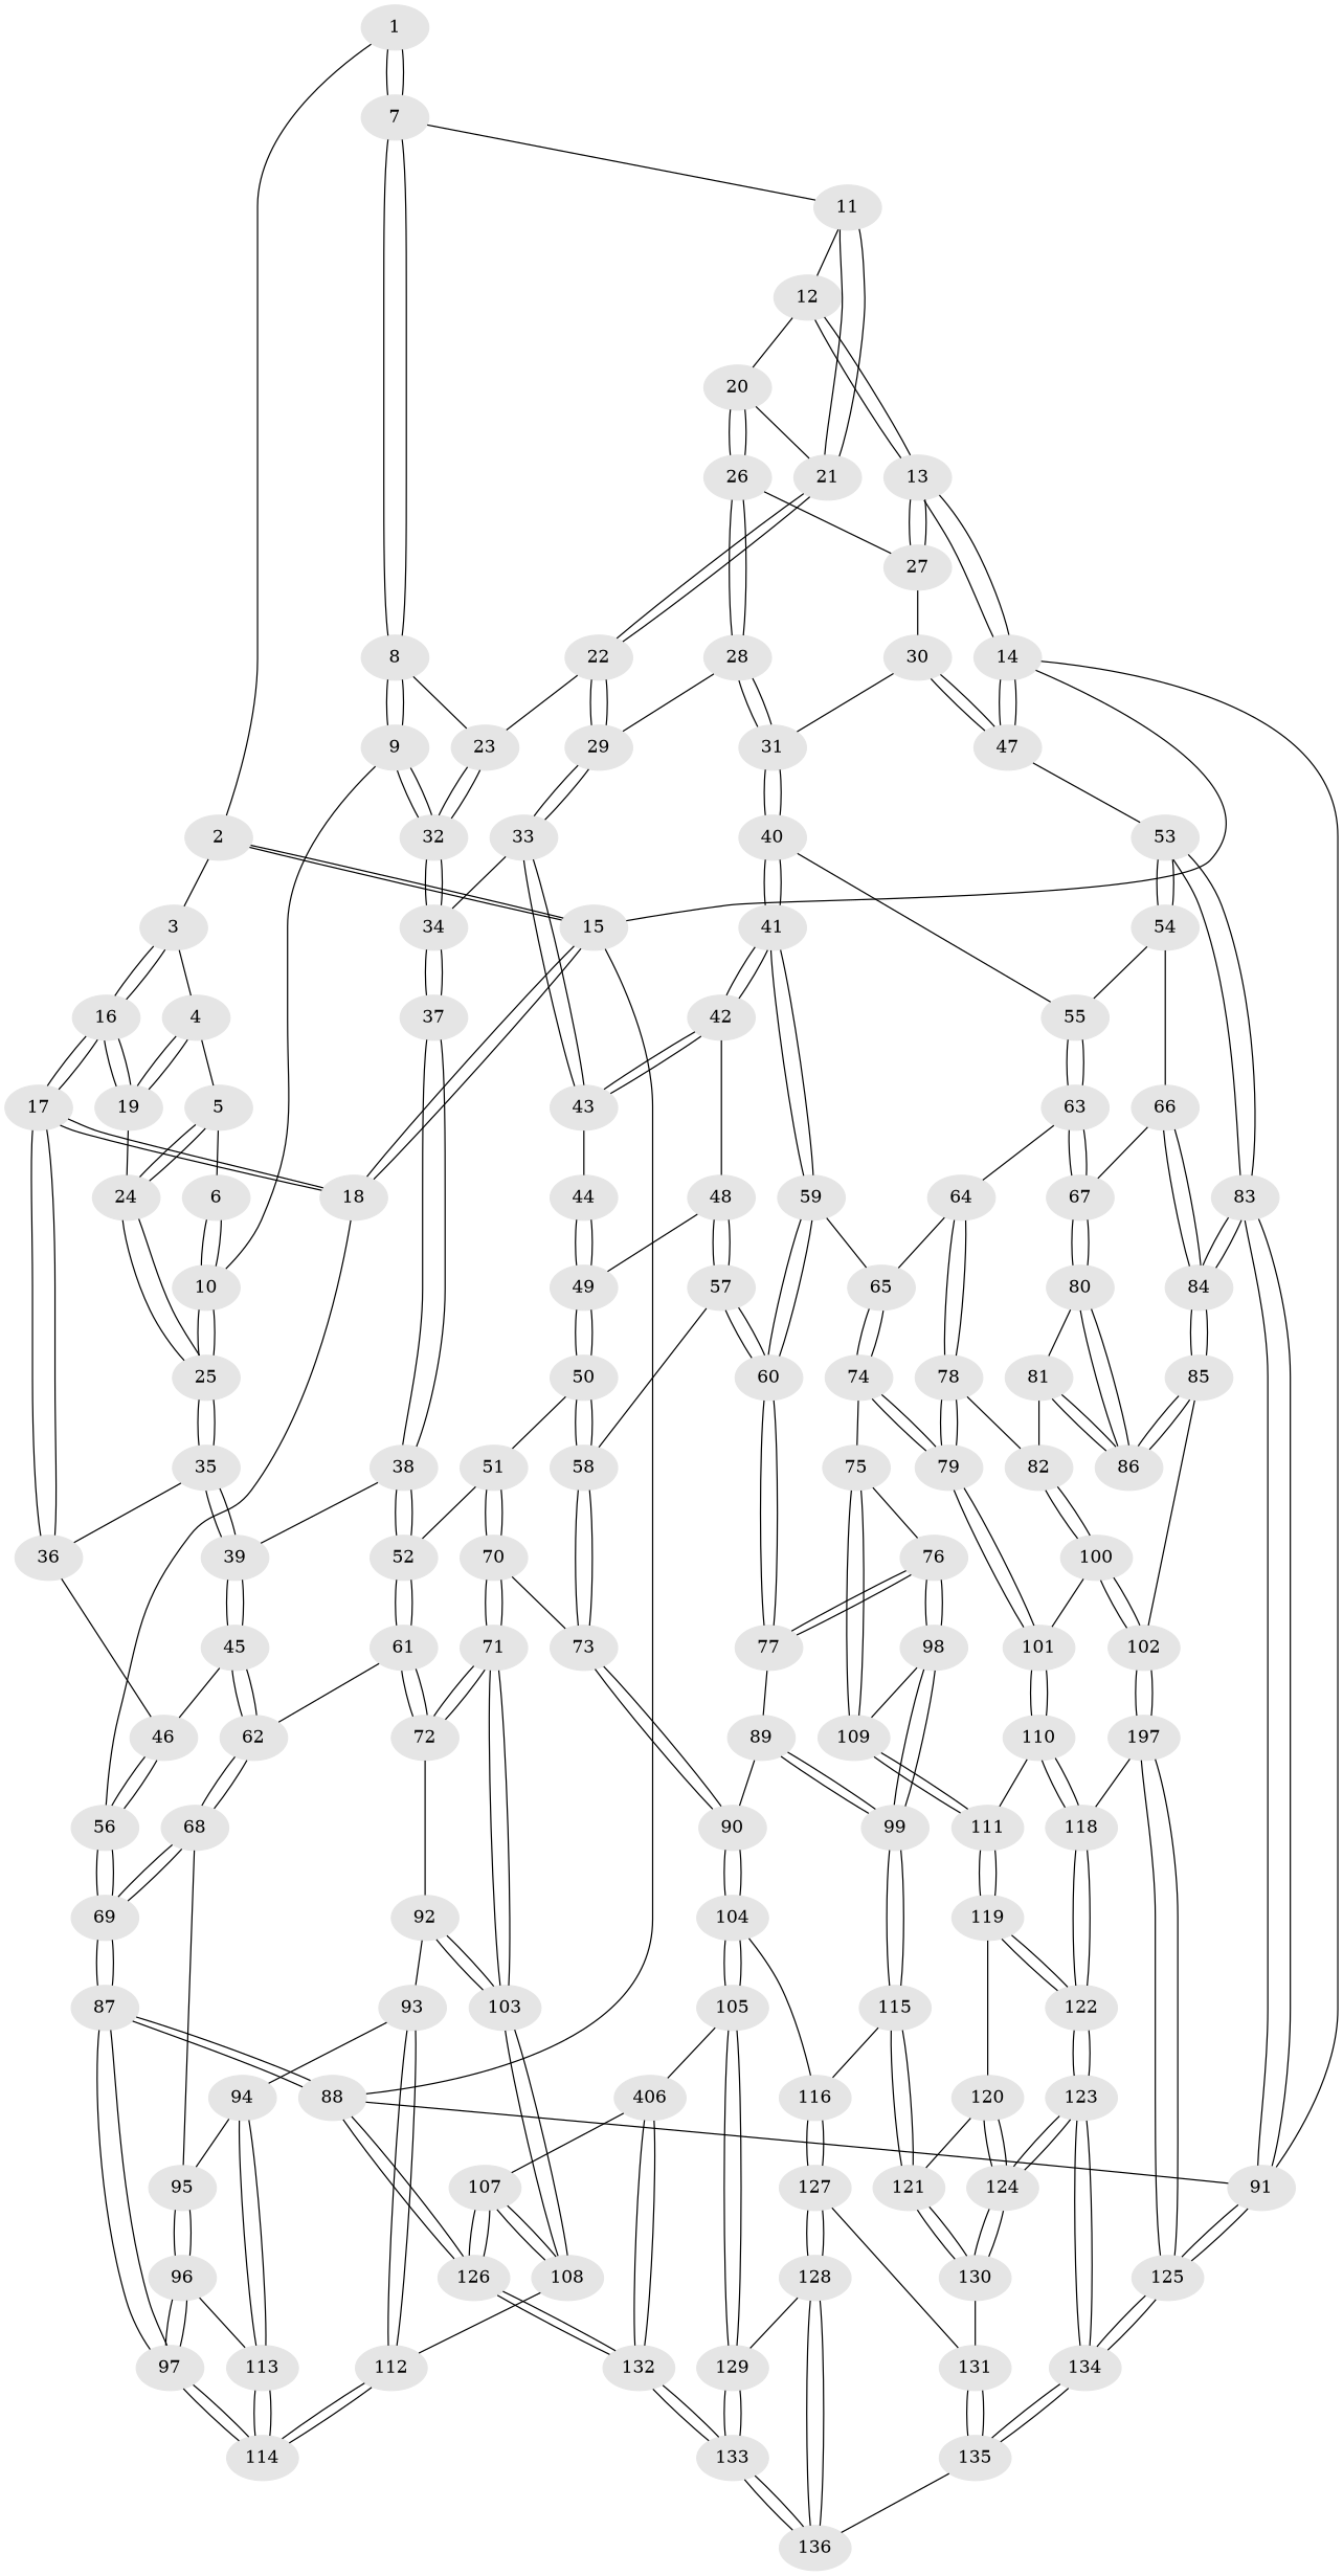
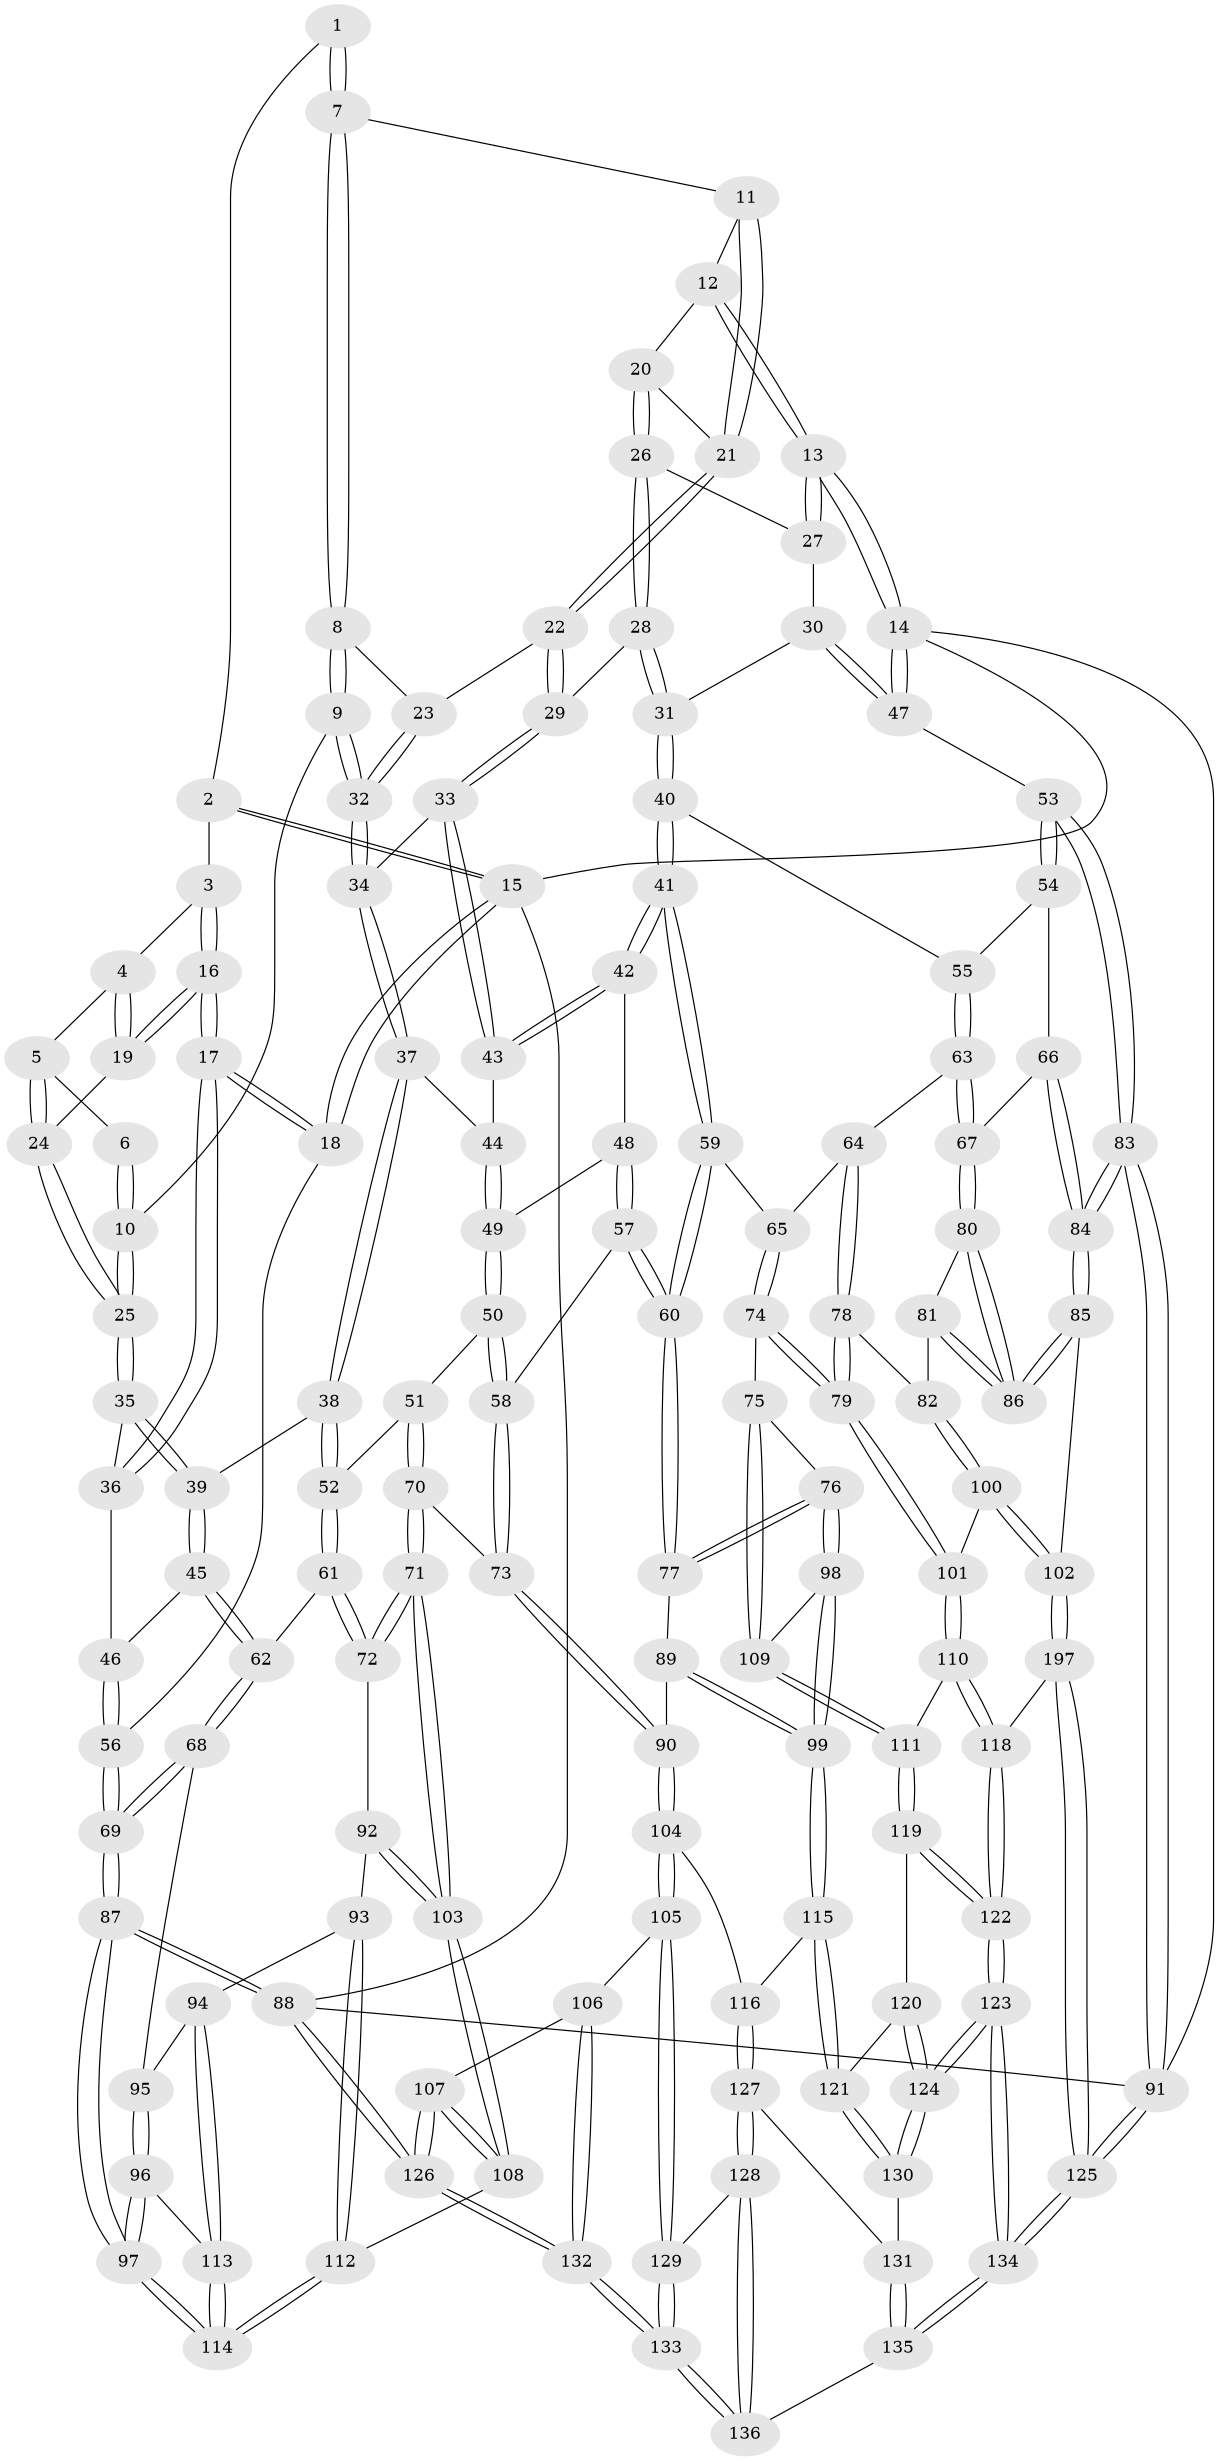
  graph {
    node [color=gray90 style=filled]
    1
    2
    7
    3
    15
    8
    11
    4
    16
    18
    88
    5
    19
    17
    6
    24
    10
    25
    9
    23
    12
    21
    32
    34
    35
    13
    20
    22
    14
    27
    26
    47
    91
    30
    53
    125
    56
    126
    36
    46
    69
    28
    29
    33
    39
    31
    40
    43
    41
    55
    37
    44
    38
    45
    52
    49
    61
    62
    42
    59
    63
    48
    60
    65
    57
    50
    68
    54
    83
    58
    51
    70
    73
    71
    72
    66
    84
    67
    64
    87
    77
    90
    74
    89
    92
    95
    78
    80
    79
    82
    75
    85
    81
    86
    96
    97
    103
    108
    93
    104
    76
    109
    101
    98
    111
    99
    100
    110
    102
    n110 [label=197]
    114
    132
    115
    105
    116
    134
    94
    112
    113
    121
    118
-   106 [label=406]
+   106
    129
    127
    107
    133
    119
    122
    120
    130
    128
    131
    123
    124
    135
    136
    1 -- 2
    1 -- 7
    1 -- 7
    2 -- 3
    2 -- 15
    2 -- 15
    7 -- 8
    7 -- 8
    7 -- 11
    3 -- 4
    3 -- 16
    3 -- 16
    15 -- 18
    15 -- 18
    15 -- 88
    8 -- 9
    8 -- 9
    8 -- 23
    11 -- 12
    11 -- 21
    11 -- 21
    4 -- 5
    4 -- 19
    4 -- 19
    16 -- 19
    16 -- 19
    16 -- 17
    16 -- 17
    18 -- 56
    88 -- 91
    88 -- 126
    88 -- 126
    5 -- 6
    5 -- 24
    5 -- 24
    19 -- 24
    17 -- 18
    17 -- 18
    17 -- 36
    17 -- 36
    6 -- 10
    6 -- 10
    24 -- 25
    24 -- 25
    10 -- 25
    10 -- 25
    25 -- 35
    25 -- 35
    9 -- 10
    9 -- 32
    9 -- 32
    23 -- 32
    23 -- 32
    12 -- 13
    12 -- 13
    12 -- 20
    21 -- 22
    21 -- 22
    32 -- 34
    32 -- 34
    34 -- 37
    34 -- 37
    35 -- 36
    35 -- 39
    35 -- 39
    13 -- 14
    13 -- 14
    13 -- 27
    13 -- 27
    20 -- 21
    20 -- 26
    20 -- 26
    22 -- 23
    22 -- 29
    22 -- 29
    14 -- 15
    14 -- 47
    14 -- 47
    14 -- 91
    27 -- 30
    26 -- 27
    26 -- 28
    26 -- 28
    47 -- 53
    91 -- 125
    91 -- 125
    30 -- 47
    30 -- 47
    30 -- 31
    53 -- 54
    53 -- 54
    53 -- 83
    53 -- 83
    125 -- 134
    125 -- 134
    56 -- 69
    56 -- 69
    126 -- 132
    126 -- 132
    36 -- 46
    46 -- 56
    46 -- 56
    69 -- 87
    69 -- 87
    28 -- 29
    28 -- 31
    28 -- 31
    29 -- 33
    29 -- 33
    33 -- 34
    33 -- 43
    33 -- 43
    39 -- 45
    39 -- 45
    31 -- 40
    31 -- 40
    40 -- 41
    40 -- 41
    40 -- 55
    43 -- 44
    41 -- 42
    41 -- 42
    41 -- 59
    41 -- 59
    55 -- 63
    55 -- 63
+   37 -- 44
    37 -- 38
    37 -- 38
    44 -- 49
    44 -- 49
    38 -- 39
    38 -- 52
    38 -- 52
    45 -- 46
    45 -- 62
    45 -- 62
    52 -- 61
    52 -- 61
    49 -- 50
    49 -- 50
    61 -- 62
    61 -- 72
    61 -- 72
    62 -- 68
    62 -- 68
    42 -- 43
    42 -- 43
    42 -- 48
    59 -- 60
    59 -- 60
    59 -- 65
    63 -- 67
    63 -- 67
    63 -- 64
    48 -- 49
    48 -- 57
    48 -- 57
    60 -- 77
    60 -- 77
    65 -- 74
    65 -- 74
    57 -- 60
    57 -- 60
    57 -- 58
    50 -- 58
    50 -- 58
    50 -- 51
    68 -- 69
    68 -- 69
    68 -- 95
    54 -- 55
    54 -- 66
    83 -- 91
    83 -- 91
    83 -- 84
    83 -- 84
    58 -- 73
    58 -- 73
    51 -- 52
    51 -- 70
    51 -- 70
    70 -- 73
    70 -- 71
    70 -- 71
    73 -- 90
    73 -- 90
    71 -- 72
    71 -- 72
    71 -- 103
    71 -- 103
    72 -- 92
    66 -- 84
    66 -- 84
    66 -- 67
    84 -- 85
    84 -- 85
    67 -- 80
    67 -- 80
    64 -- 65
    64 -- 78
    64 -- 78
    87 -- 88
    87 -- 88
    87 -- 97
    87 -- 97
    77 -- 89
    90 -- 104
    90 -- 104
    74 -- 79
    74 -- 79
    74 -- 75
    89 -- 90
    89 -- 99
    89 -- 99
    92 -- 103
    92 -- 103
    92 -- 93
    95 -- 96
    95 -- 96
    78 -- 79
    78 -- 79
    78 -- 82
    80 -- 81
    80 -- 86
    80 -- 86
    79 -- 101
    79 -- 101
    82 -- 100
    82 -- 100
    75 -- 76
    75 -- 109
    75 -- 109
    85 -- 86
    85 -- 86
    85 -- 102
    81 -- 82
    81 -- 86
    81 -- 86
    96 -- 97
    96 -- 97
    96 -- 113
    97 -- 114
    97 -- 114
    103 -- 108
    103 -- 108
    108 -- 112
    93 -- 94
    93 -- 112
    93 -- 112
    104 -- 105
    104 -- 105
    104 -- 116
    76 -- 77
    76 -- 77
    76 -- 98
    76 -- 98
    109 -- 111
    109 -- 111
    101 -- 110
    101 -- 110
    98 -- 109
    98 -- 99
    98 -- 99
    111 -- 119
    111 -- 119
    99 -- 115
    99 -- 115
    100 -- 101
    100 -- 102
    100 -- 102
    110 -- 111
    110 -- 118
    110 -- 118
    102 -- n110
    102 -- n110
    n110 -- 125
    n110 -- 125
    n110 -- 118
    132 -- 133
    132 -- 133
    115 -- 116
    115 -- 121
    115 -- 121
    105 -- 106
    105 -- 129
    105 -- 129
    116 -- 127
    116 -- 127
    134 -- 135
    134 -- 135
    94 -- 95
    94 -- 113
    94 -- 113
    112 -- 114
    112 -- 114
    113 -- 114
    113 -- 114
    121 -- 130
    121 -- 130
    118 -- 122
    118 -- 122
    106 -- 132
    106 -- 132
    106 -- 107
    129 -- 133
    129 -- 133
    127 -- 128
    127 -- 128
    127 -- 131
    107 -- 126
    107 -- 126
    107 -- 108
    107 -- 108
    133 -- 136
    133 -- 136
    119 -- 122
    119 -- 122
    119 -- 120
    122 -- 123
    122 -- 123
    120 -- 121
    120 -- 124
    120 -- 124
    130 -- 131
    128 -- 129
    128 -- 136
    128 -- 136
    131 -- 135
    131 -- 135
    123 -- 134
    123 -- 134
    123 -- 124
    123 -- 124
    124 -- 130
    124 -- 130
    135 -- 136
  }
